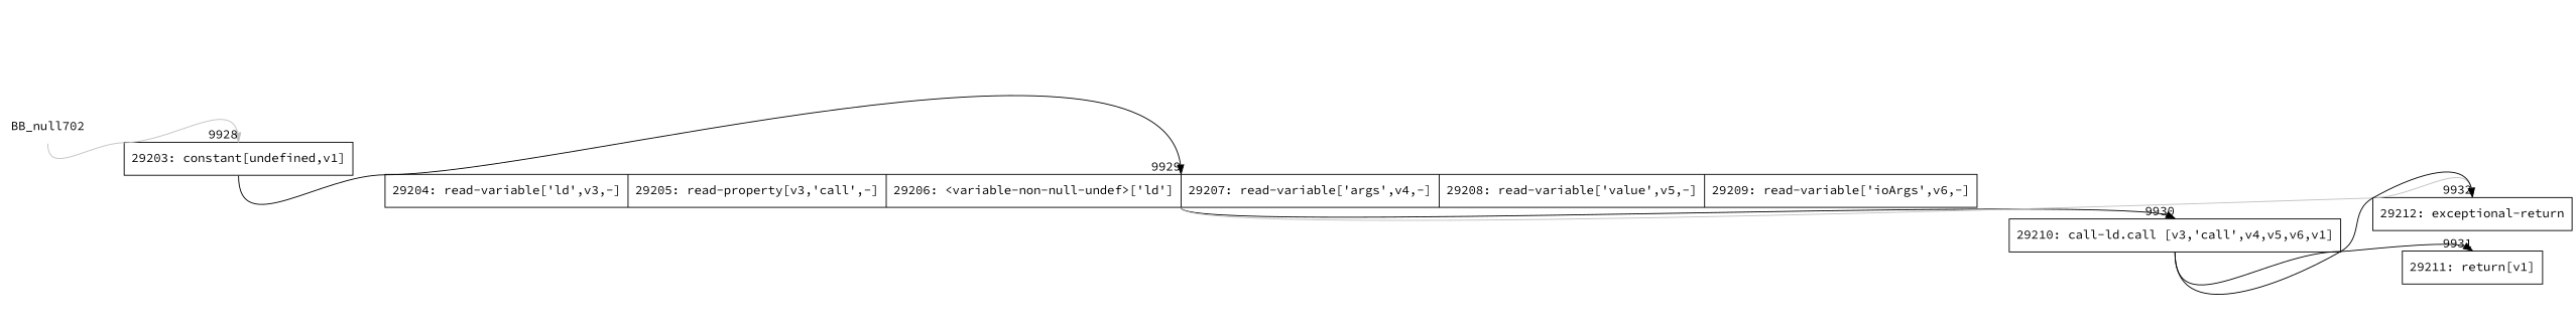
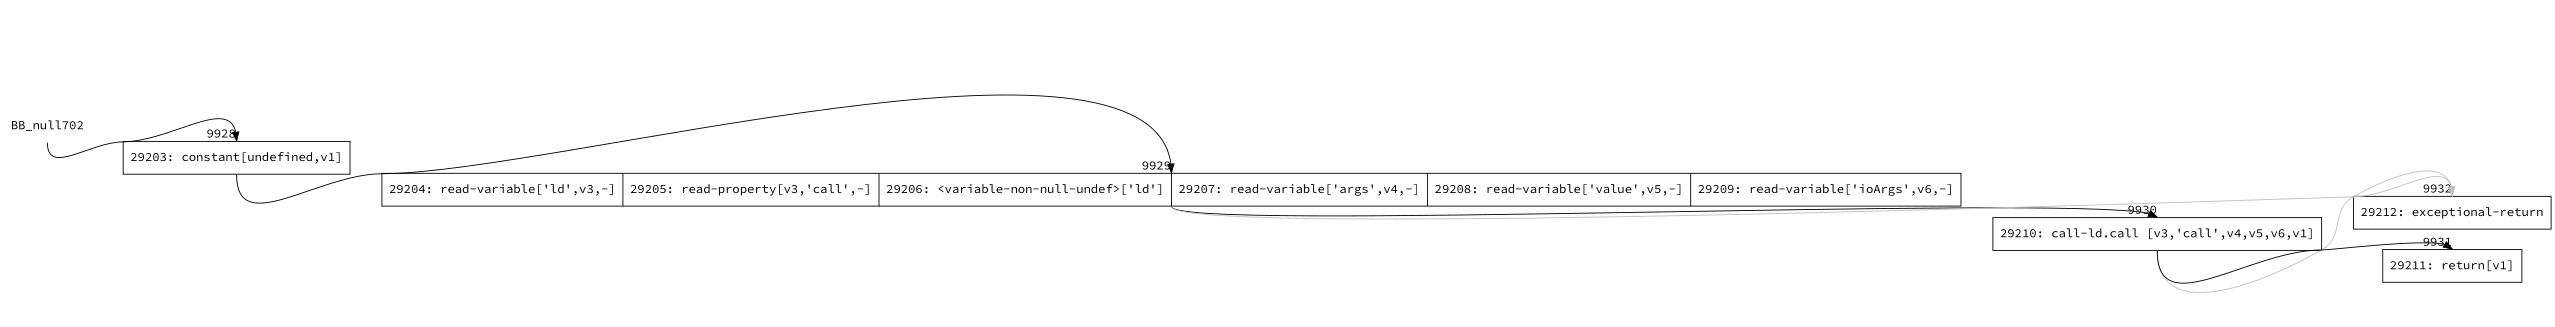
  digraph {
    fontname="Source Code Pro"
    rankdir=LR
    node [fontname="Source Code Pro" shape=record]
    edge [fontname="Source Code Pro" headport=n tailport=s]
    n1 [label=BB_null702 shape=none]
    n2 [label="{29203: constant[undefined,v1]}"]
    n3 [label="{29204: read-variable['ld',v3,-]|29205: read-property[v3,'call',-]|29206: \<variable-non-null-undef\>['ld']|29207: read-variable['args',v4,-]|29208: read-variable['value',v5,-]|29209: read-variable['ioArgs',v6,-]}"]
    n4 [label="{29210: call-ld.call [v3,'call',v4,v5,v6,v1]}"]
    n5 [label="{29212: exceptional-return}"]
    n6 [label="{29211: return[v1]}"]
-   n1 -> n2 [headlabel="    9928" color=gray]
+   n1 -> n2 [headlabel="    9928"]
    n2 -> n3 [headlabel="      9929"]
    n3 -> n4 [headlabel="      9930"]
    n3 -> n5 [color=gray headlabel="      9932"]
-   n4 -> n5 [color=black]
+   n4 -> n5 [color=gray]
    n4 -> n6 [headlabel="      9931"]
  }
